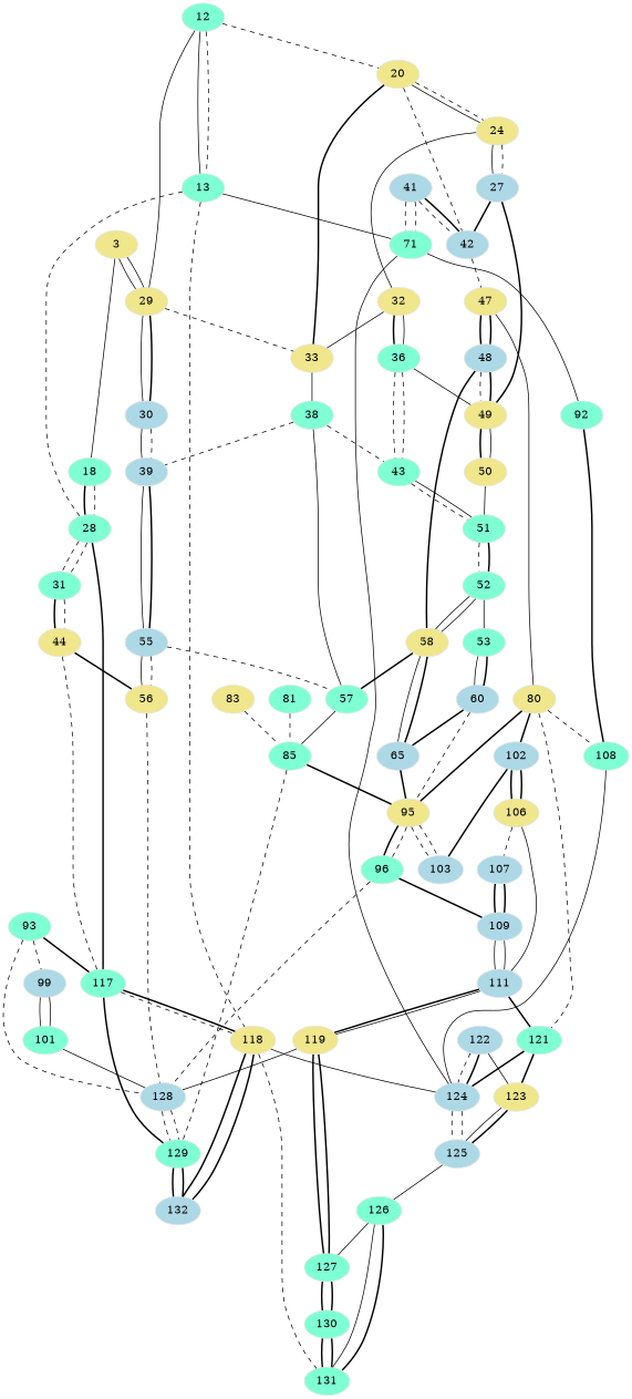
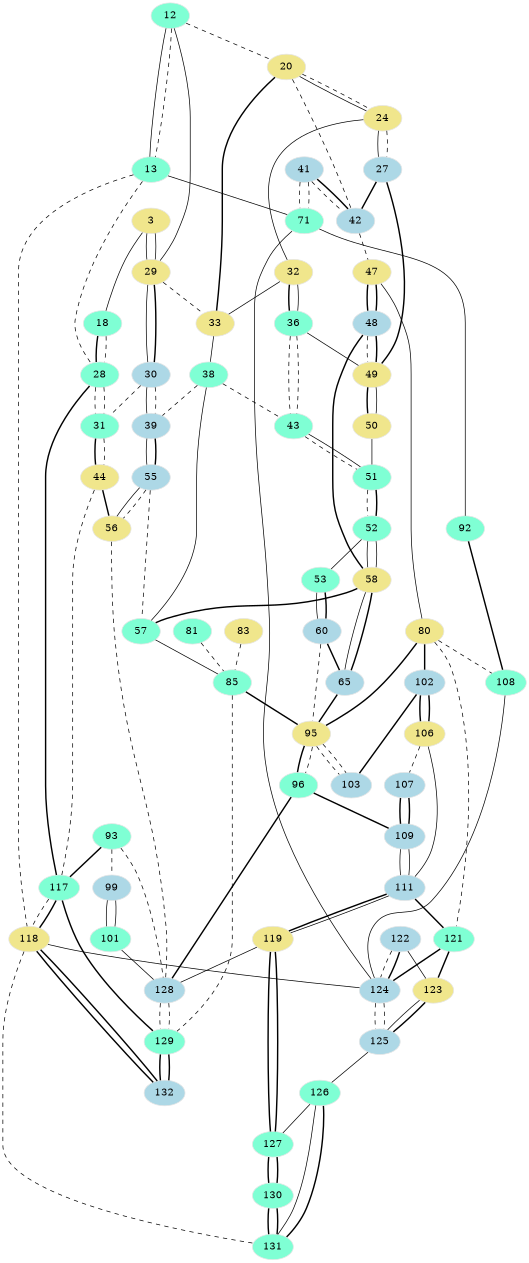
  graph {
    node [color=gray90 fillcolor=aquamarine style=filled]
    edge [style=bold]
    3 [fillcolor=khaki]
    18 [super="+2+7"]
    29 [fillcolor=khaki super="+17+4"]
    28 [super="+9"]
    33 [fillcolor=khaki super="+16"]
    30 [fillcolor=lightblue]
    12 [super="+11"]
    13 [super="+10"]
    20 [fillcolor=khaki super="+14+19"]
    71 [super="+70+69"]
    118 [fillcolor=khaki super="+72"]
    24 [fillcolor=khaki]
    42 [fillcolor=lightblue super="+26"]
    31
    117 [super="+94+46+45"]
    92 [super="+78"]
    124 [fillcolor=lightblue super="+73+74+112+113"]
    131
    132 [fillcolor=lightblue]
    27 [fillcolor=lightblue]
    32 [fillcolor=khaki super="+25"]
    38 [super="+37"]
    47 [fillcolor=khaki]
    49 [fillcolor=khaki super="+34+35"]
    36
    50 [fillcolor=khaki]
    44 [fillcolor=khaki]
    129 [super="+115+116"]
    39 [fillcolor=lightblue]
    55 [fillcolor=lightblue]
    56 [fillcolor=khaki]
    43
    57 [super="+54"]
    51
    85 [super="+67+84+66+82+64"]
    41 [fillcolor=lightblue super="+40+22"]
    48 [fillcolor=lightblue]
    80 [fillcolor=khaki super="+76"]
    52
    128 [fillcolor=lightblue super="+120+97+100"]
    58 [fillcolor=khaki]
    95 [fillcolor=khaki super="+91+77+61"]
    102 [fillcolor=lightblue]
    108 [super="+79"]
    121 [super="+114+104"]
    65 [fillcolor=lightblue]
    53
    60 [fillcolor=lightblue]
    96
    103 [fillcolor=lightblue]
    125 [fillcolor=lightblue]
    106 [fillcolor=khaki]
    123 [fillcolor=khaki]
    81 [super="+63"]
    83 [fillcolor=khaki]
    93 [super="+88"]
    99 [fillcolor=lightblue super="+98"]
    101
    109 [fillcolor=lightblue]
    111 [fillcolor=lightblue super="+110+105"]
    107 [fillcolor=lightblue]
    119 [fillcolor=khaki]
    127
    130
    122 [fillcolor=lightblue]
    126
    3 -- 18 [style=solid]
    3 -- 29 [style=solid weight=2]
    3 -- 29 [style=solid]
    18 -- 28 [weight=2]
    18 -- 28 [style=dashed]
    29 -- 33 [style=dashed]
    29 -- 30 [style=solid]
    29 -- 30
    28 -- 31 [style=dashed]
    28 -- 31 [style=dashed]
    28 -- 117
    33 -- 38 [style=solid]
+   30 -- 31 [style=dashed]
    30 -- 39 [style=solid]
    30 -- 39 [style=dashed]
    12 -- 29 [style=solid]
    12 -- 13 [style=solid weight=2]
    12 -- 13 [style=dashed]
    12 -- 20 [style=dashed weight=2]
    13 -- 28 [style=dashed]
    13 -- 71 [style=solid]
    13 -- 118 [style=dashed weight=2]
    20 -- 33
    20 -- 24 [style=solid]
    20 -- 24 [style=dashed]
    20 -- 42 [style=dashed]
    71 -- 92 [style=solid weight=2]
    71 -- 124 [style=solid]
    118 -- 124 [style=solid]
    118 -- 131 [style=dashed]
    118 -- 132
    118 -- 132
    24 -- 27 [style=solid]
    24 -- 27 [style=dashed]
    24 -- 32 [style=solid]
    42 -- 47 [style=dashed]
    31 -- 44
    31 -- 44 [style=dashed]
    117 -- 118 [style=dashed]
    117 -- 118
    117 -- 129
    92 -- 108 [weight=2]
    124 -- 125 [style=dashed]
    124 -- 125 [style=dashed]
    27 -- 42
    27 -- 49
    32 -- 33 [style=solid weight=2]
    32 -- 36
    32 -- 36 [style=solid]
    38 -- 39 [style=dashed]
    38 -- 43 [style=dashed]
    38 -- 57 [style=solid]
    47 -- 48
    47 -- 48
    47 -- 80 [style=solid]
    49 -- 50 [weight=2]
    49 -- 50 [style=solid]
    36 -- 49 [style=solid]
    36 -- 43 [style=dashed]
    36 -- 43 [style=dashed]
    50 -- 51 [style=solid]
    44 -- 117 [style=dashed]
    44 -- 56
    129 -- 132 [weight=2]
    129 -- 132
    39 -- 55 [style=solid]
    39 -- 55
    55 -- 56 [style=solid]
    55 -- 56 [style=dashed]
    55 -- 57 [style=dashed]
    56 -- 128 [style=dashed]
    43 -- 51 [style=dashed]
    43 -- 51 [style=solid]
    57 -- 85 [style=solid]
    51 -- 52 [style=dashed]
    51 -- 52
    85 -- 129 [style=dashed weight=2]
    85 -- 95
    41 -- 71 [style=dashed weight=3]
    41 -- 71 [style=dashed]
    41 -- 42 [style=dashed weight=2]
    41 -- 42
    48 -- 49 [style=dashed]
    48 -- 49
    48 -- 58
    80 -- 95
    80 -- 102
    80 -- 108 [style=dashed]
    80 -- 121 [style=dashed]
    52 -- 58 [style=solid]
    52 -- 58 [style=solid]
    52 -- 53 [style=solid]
    128 -- 129 [style=dashed weight=2]
    128 -- 129 [style=dashed]
    58 -- 57
    58 -- 65 [style=solid]
    58 -- 65
    95 -- 96
    95 -- 96 [style=dashed]
    95 -- 103 [style=dashed]
    95 -- 103 [style=dashed]
    102 -- 103
    102 -- 106
    102 -- 106
    108 -- 124 [style=solid]
    121 -- 124
    121 -- 123
    65 -- 95
    53 -- 60 [style=solid]
    53 -- 60
    60 -- 95 [style=dashed]
    60 -- 65
-   96 -- 128 [style=dashed]
+   96 -- 128
    96 -- 109
    125 -- 126 [style=solid]
    106 -- 111 [style=solid]
    106 -- 107 [style=dashed]
    123 -- 125 [style=solid]
    123 -- 125
    81 -- 85 [style=dashed weight=3]
    83 -- 85 [style=dashed weight=2]
    93 -- 117 [weight=2]
    93 -- 128 [style=dashed]
    93 -- 99 [style=dashed weight=2]
    99 -- 101 [style=solid weight=2]
    99 -- 101 [style=solid]
    101 -- 128 [style=solid]
    109 -- 111 [style=solid]
    109 -- 111 [style=solid]
    111 -- 121 [weight=2]
    111 -- 119
    111 -- 119 [style=solid]
    107 -- 109
    107 -- 109
    119 -- 128 [style=solid]
    119 -- 127
    119 -- 127
    127 -- 130
    127 -- 130
    130 -- 131
    130 -- 131
    122 -- 124 [style=dashed weight=2]
    122 -- 124
    122 -- 123 [style=solid]
    126 -- 131 [style=solid]
    126 -- 131
    126 -- 127 [style=solid]
  }
